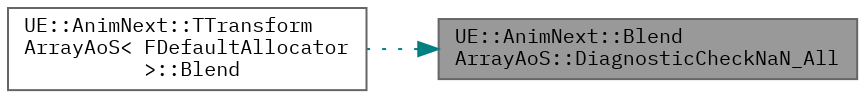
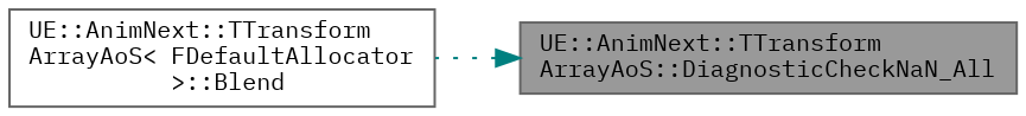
  digraph {
    rankdir=RL
    fontname="IBM Plex Mono"
    node [fontname="IBM Plex Mono" fontsize=10 shape=box style=filled]
-   n1 [color=gray40 fillcolor=grey60 fontcolor=black height=0.2 label="UE::AnimNext::Blend\lArrayAoS::DiagnosticCheckNaN_All" width=0.4]
+   n1 [color=gray40 fillcolor=grey60 fontcolor=black height=0.2 label="UE::AnimNext::TTransform\lArrayAoS::DiagnosticCheckNaN_All" width=0.4]
    n2 [color=grey40 fillcolor=white height=0.2 label="UE::AnimNext::TTransform\lArrayAoS\< FDefaultAllocator\l \>::Blend" width=0.4]
    n1 -> n2 [color=teal dir=back fontname="IBM Plex Mono" fontsize=10 labelfontname=Helvetica labelfontsize=10 style=dotted]
  }
